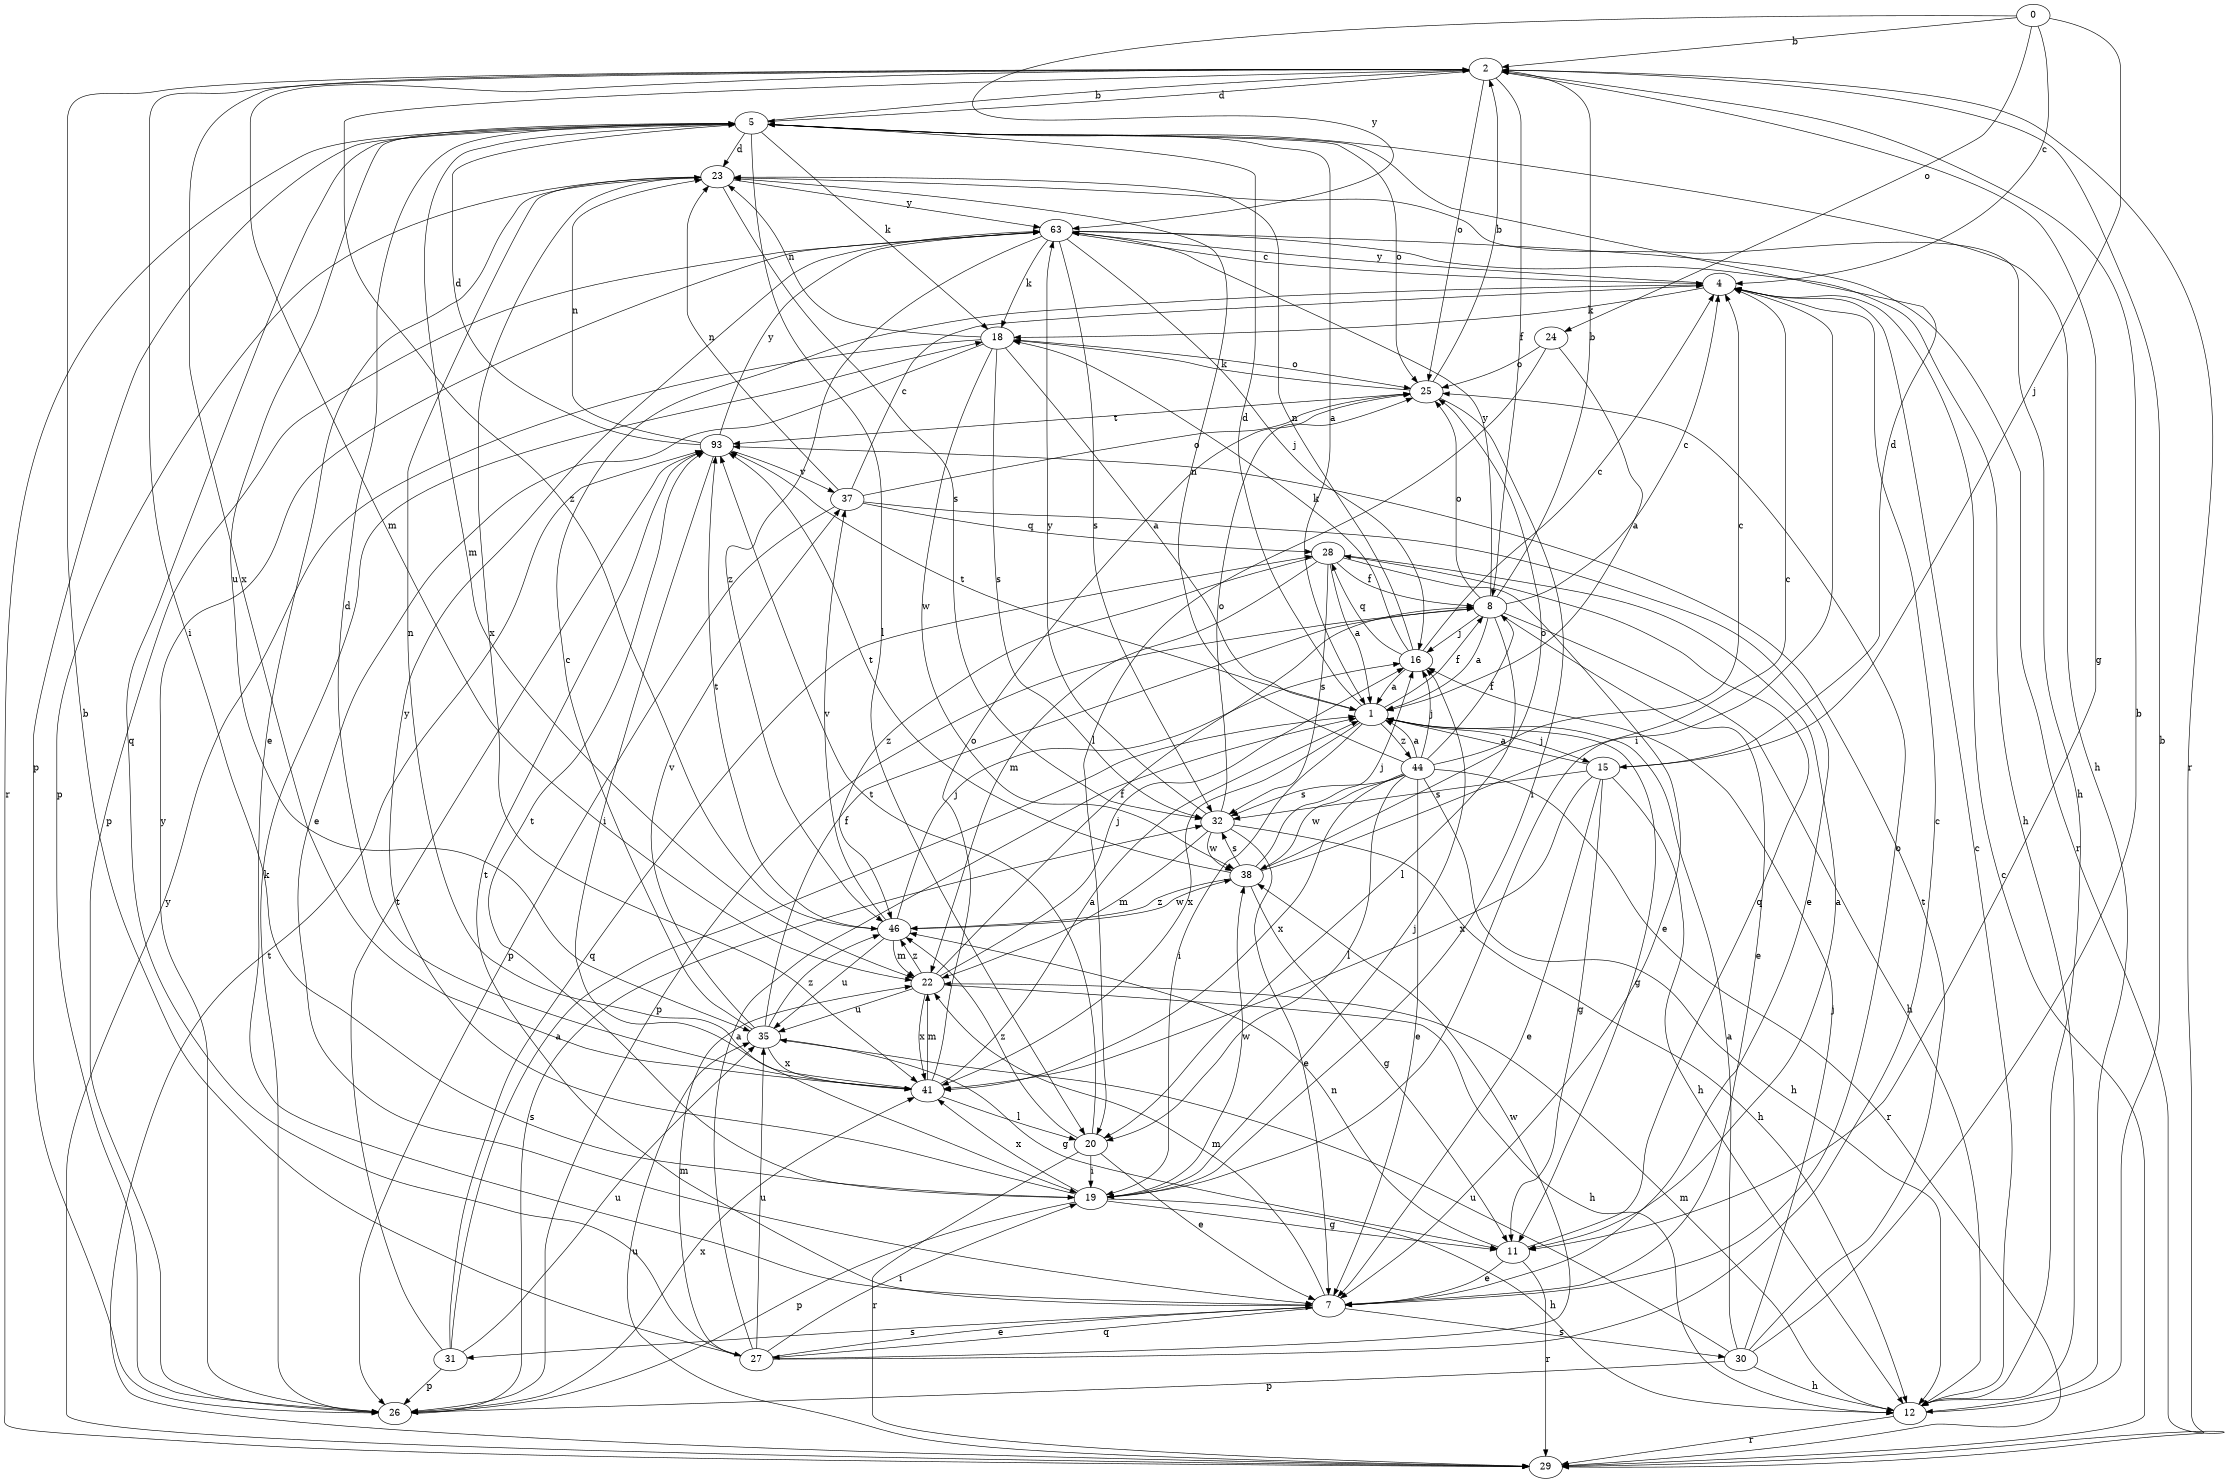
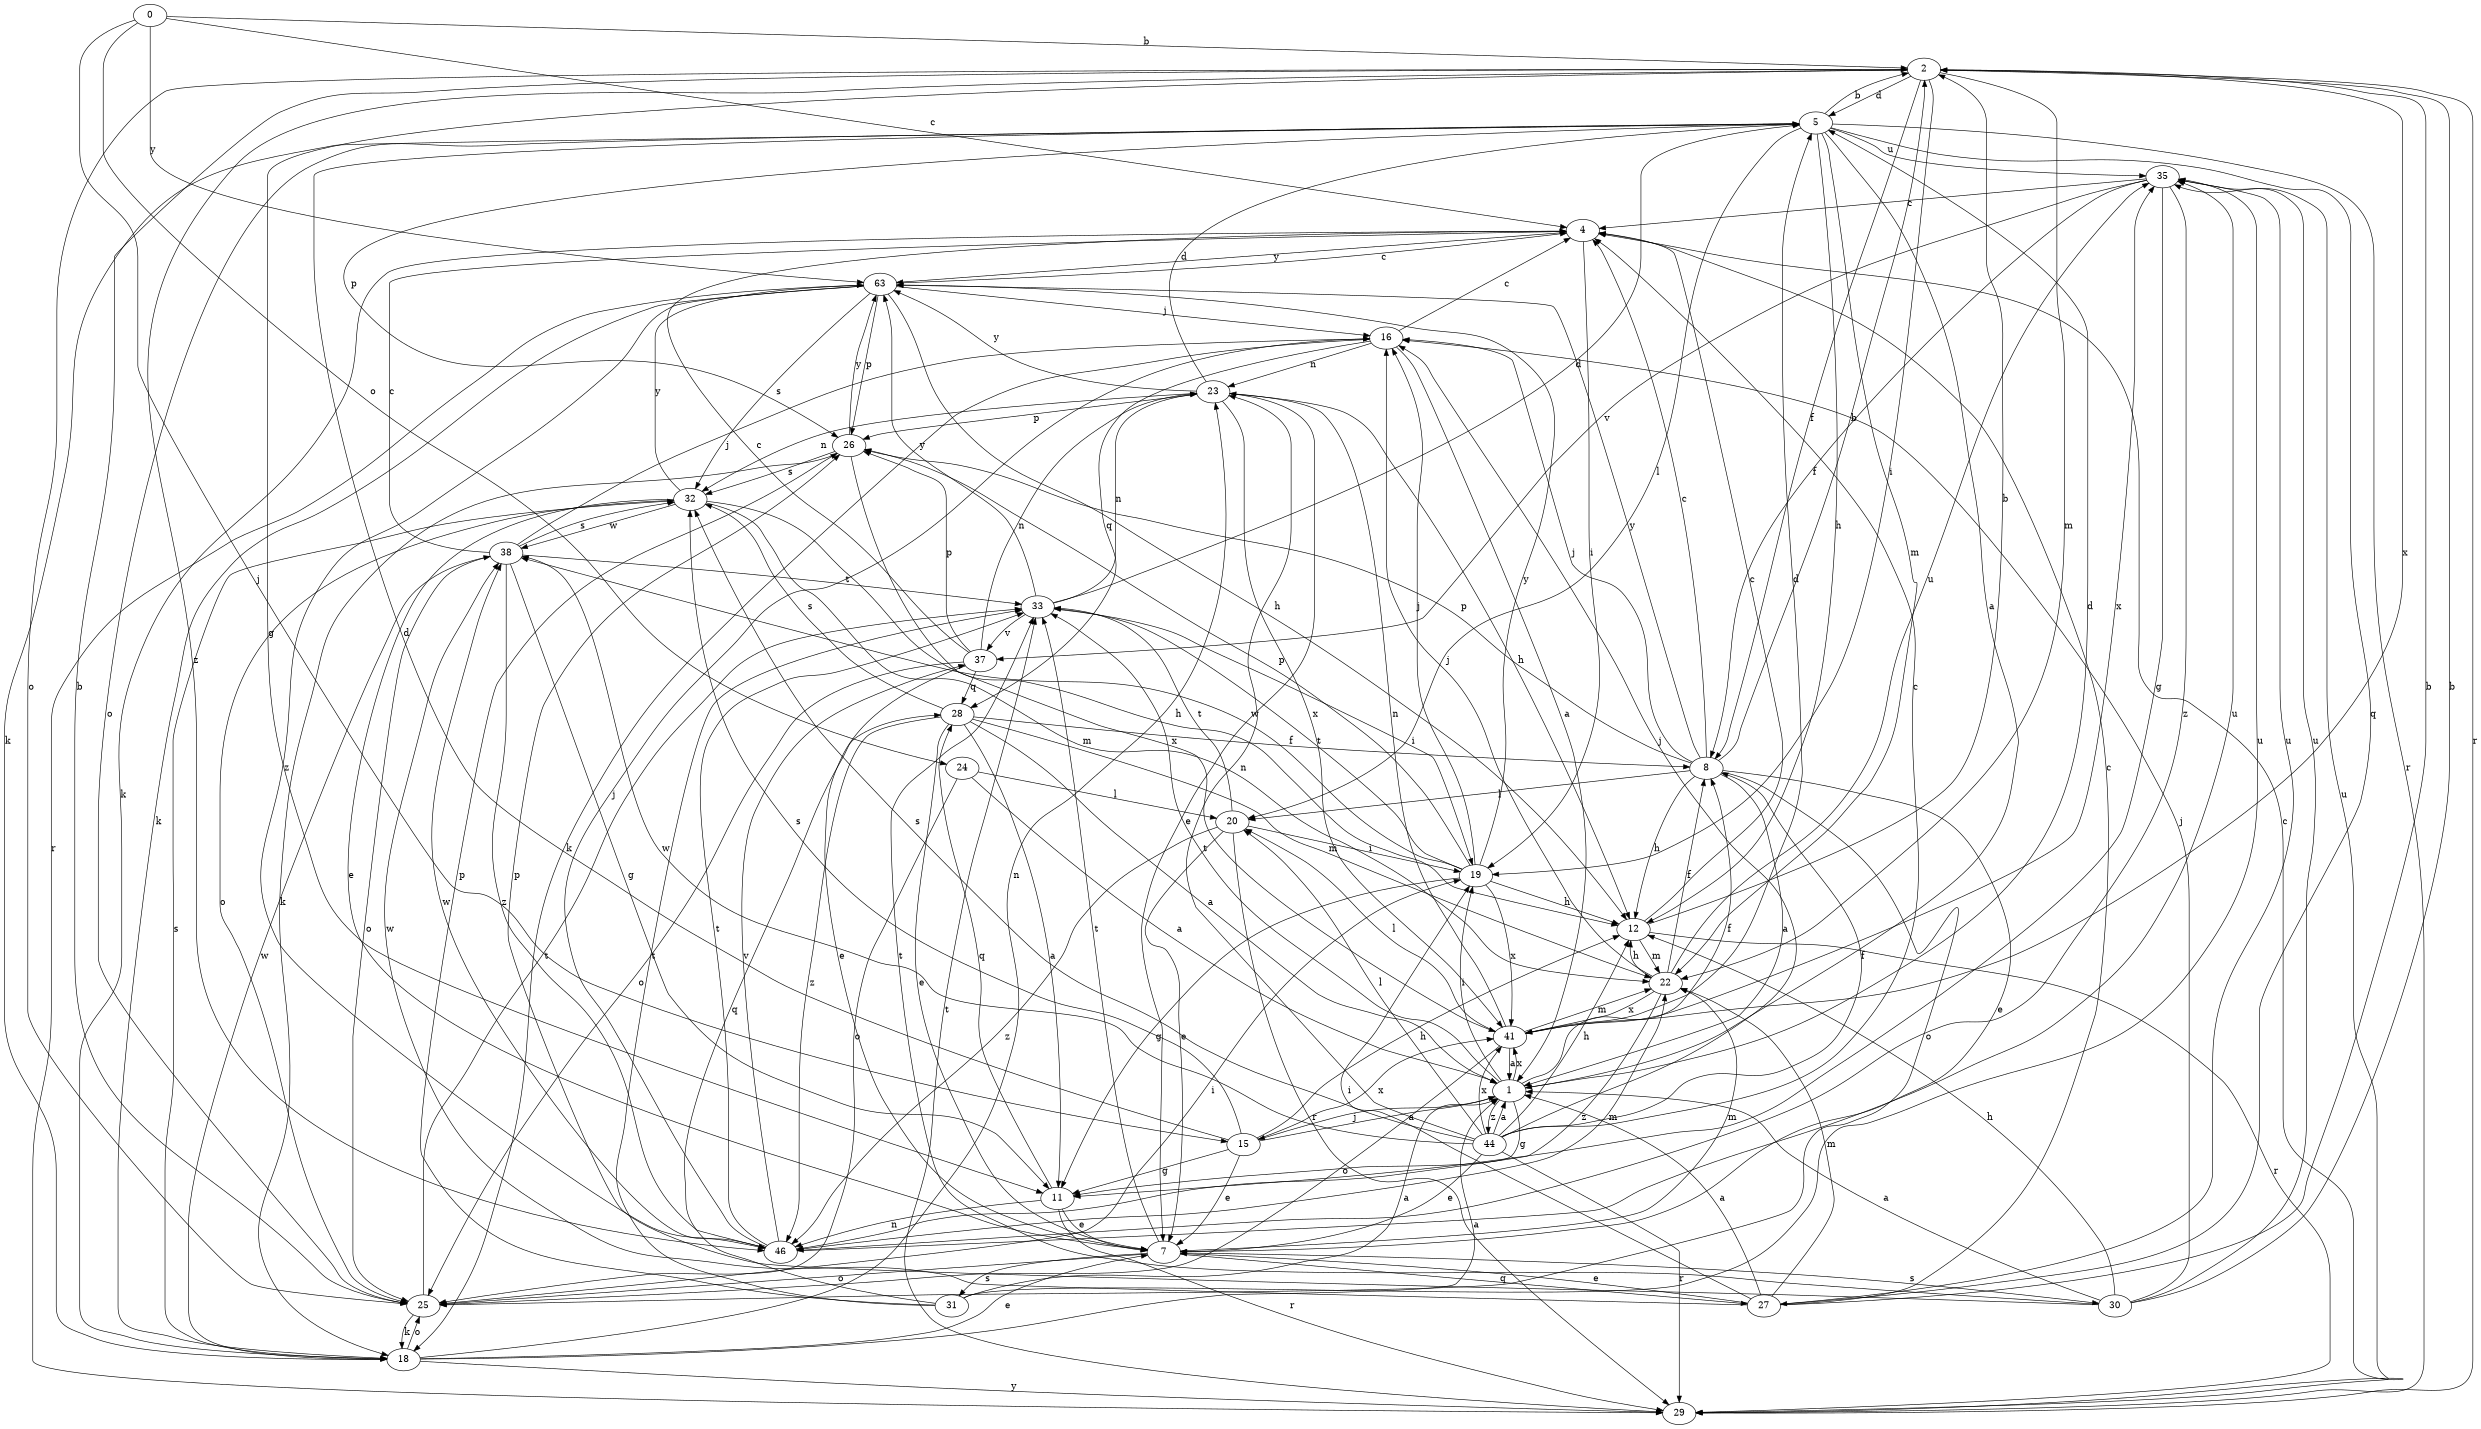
  strict digraph {
    0
    2
    4
    15
    24
    n6 [label=63]
    5
    8
    11
    n10 [label=19]
    41
    22
    25
    29
    46
    18
    1
    12
    n19 [label=7]
    32
    20
    26
    16
-   33 [label=93]
+   33
    44
    27
    35
    28
    38
    23
    37
    30
    31
    0 -> 2 [label=b]
    0 -> 4 [label=c]
    0 -> 15 [label=j]
    0 -> 24 [label=o]
    0 -> n6 [label=y]
    2 -> 5 [label=d]
    2 -> 8 [label=f]
    2 -> 11 [label=g]
    2 -> n10 [label=i]
    2 -> 41 [label=x]
    2 -> 22 [label=m]
    2 -> 25 [label=o]
    2 -> 29 [label=r]
    2 -> 46 [label=z]
    4 -> n6 [label=y]
    4 -> n10 [label=i]
    4 -> 18 [label=k]
    15 -> 5 [label=d]
    15 -> 11 [label=g]
    15 -> 41 [label=x]
    15 -> 1 [label=a]
    15 -> 12 [label=h]
    15 -> n19 [label=e]
    15 -> 32 [label=s]
    24 -> 25 [label=o]
    24 -> 1 [label=a]
    24 -> 20 [label=l]
    n6 -> 4 [label=c]
    n6 -> 29 [label=r]
    n6 -> 46 [label=z]
    n6 -> 18 [label=k]
    n6 -> 12 [label=h]
    n6 -> 32 [label=s]
    n6 -> 26 [label=p]
    n6 -> 16 [label=j]
    5 -> 2 [label=b]
    5 -> 22 [label=m]
    5 -> 25 [label=o]
    5 -> 29 [label=r]
    5 -> 18 [label=k]
    5 -> 1 [label=a]
    5 -> 12 [label=h]
    5 -> 20 [label=l]
    5 -> 26 [label=p]
    5 -> 27 [label=q]
    5 -> 35 [label=u]
    8 -> 2 [label=b]
    8 -> 4 [label=c]
    8 -> n6 [label=y]
    8 -> 25 [label=o]
    8 -> 1 [label=a]
    8 -> 12 [label=h]
    8 -> n19 [label=e]
    8 -> 20 [label=l]
    8 -> 26 [label=p]
    8 -> 16 [label=j]
    11 -> 29 [label=r]
    11 -> 46 [label=n]
    11 -> n19 [label=e]
    11 -> 28 [label=q]
    n10 -> n6 [label=y]
    n10 -> 11 [label=g]
    n10 -> 41 [label=x]
    n10 -> 12 [label=h]
    n10 -> 26 [label=p]
    n10 -> 16 [label=j]
    n10 -> 33 [label=t]
    n10 -> 38 [label=w]
    41 -> 5 [label=d]
    41 -> 22 [label=m]
    41 -> 25 [label=o]
    41 -> 1 [label=a]
    41 -> 20 [label=l]
    41 -> 23 [label=n]
    22 -> 8 [label=f]
    22 -> 41 [label=x]
    22 -> 46 [label=z]
    22 -> 12 [label=h]
    22 -> 16 [label=j]
    22 -> 35 [label=u]
    25 -> 2 [label=b]
    25 -> n10 [label=i]
    25 -> 18 [label=k]
    25 -> 33 [label=t]
    29 -> 4 [label=c]
    29 -> 33 [label=t]
    29 -> 35 [label=u]
    46 -> 22 [label=m]
    46 -> 16 [label=j]
    46 -> 33 [label=t]
    46 -> 35 [label=u]
    46 -> 38 [label=w]
    46 -> 37 [label=v]
    18 -> 25 [label=o]
    18 -> 29 [label=y]
    18 -> 1 [label=a]
    18 -> n19 [label=e]
    18 -> 32 [label=s]
    18 -> 38 [label=w]
    18 -> 23 [label=n]
    1 -> 15 [label=j]
    1 -> 5 [label=d]
    1 -> 8 [label=f]
    1 -> 11 [label=g]
    1 -> n10 [label=i]
    1 -> 41 [label=x]
    1 -> 33 [label=t]
    1 -> 44 [label=z]
    12 -> 2 [label=b]
    12 -> 4 [label=c]
    12 -> 22 [label=m]
    12 -> 29 [label=r]
    n19 -> 22 [label=m]
    n19 -> 25 [label=o]
    n19 -> 33 [label=t]
    n19 -> 27 [label=q]
    n19 -> 30 [label=s]
    n19 -> 31 [label=s]
    32 -> n6 [label=y]
    32 -> 22 [label=m]
    32 -> 25 [label=o]
    32 -> 12 [label=h]
    32 -> n19 [label=e]
    32 -> 38 [label=w]
    20 -> n10 [label=i]
    20 -> 29 [label=r]
    20 -> 46 [label=z]
    20 -> n19 [label=e]
    20 -> 33 [label=t]
    26 -> n6 [label=y]
    26 -> 41 [label=x]
    26 -> 18 [label=k]
    26 -> 32 [label=s]
    16 -> 4 [label=c]
    16 -> 18 [label=k]
    16 -> 1 [label=a]
    16 -> 28 [label=q]
    16 -> 23 [label=n]
    33 -> n6 [label=y]
    33 -> 5 [label=d]
    33 -> n10 [label=i]
    33 -> 23 [label=n]
    33 -> 37 [label=v]
    44 -> 4 [label=c]
    44 -> 8 [label=f]
    44 -> 41 [label=x]
    44 -> 29 [label=r]
    44 -> 1 [label=a]
    44 -> 12 [label=h]
    44 -> n19 [label=e]
    44 -> 32 [label=s]
    44 -> 20 [label=l]
    44 -> 16 [label=j]
    44 -> 38 [label=w]
    44 -> 23 [label=n]
    27 -> 2 [label=b]
    27 -> 4 [label=c]
    27 -> n10 [label=i]
    27 -> 22 [label=m]
    27 -> 1 [label=a]
    27 -> n19 [label=e]
    27 -> 35 [label=u]
    27 -> 38 [label=w]
    35 -> 4 [label=c]
    35 -> 8 [label=f]
    35 -> 11 [label=g]
-   35 -> 41 [label=x]
+   41 -> 35 [label=x]
    35 -> 46 [label=z]
    35 -> 37 [label=v]
    28 -> 8 [label=f]
    28 -> 11 [label=a]
    28 -> 22 [label=m]
    28 -> 46 [label=z]
    28 -> 1 [label=a]
    28 -> n19 [label=e]
    28 -> 32 [label=s]
    38 -> 4 [label=c]
    38 -> 11 [label=g]
    38 -> 25 [label=o]
    38 -> 46 [label=z]
    38 -> 32 [label=s]
    38 -> 16 [label=j]
    38 -> 33 [label=t]
    23 -> n6 [label=y]
-   5 -> 23 [label=d]
+   23 -> 5 [label=d]
    23 -> 41 [label=x]
    23 -> 12 [label=h]
    23 -> n19 [label=e]
-   23 -> 32 [label=s]
+   23 -> 32 [label=n]
    23 -> 26 [label=p]
    37 -> 4 [label=c]
    37 -> 25 [label=o]
    37 -> n19 [label=e]
    37 -> 26 [label=p]
    37 -> 28 [label=q]
    37 -> 23 [label=n]
    30 -> 2 [label=b]
    30 -> 1 [label=a]
    30 -> 12 [label=h]
    30 -> 26 [label=p]
    30 -> 16 [label=j]
    30 -> 33 [label=t]
    30 -> 35 [label=u]
    31 -> 1 [label=a]
    31 -> 26 [label=p]
    31 -> 33 [label=t]
    31 -> 35 [label=u]
    31 -> 28 [label=q]
  }
